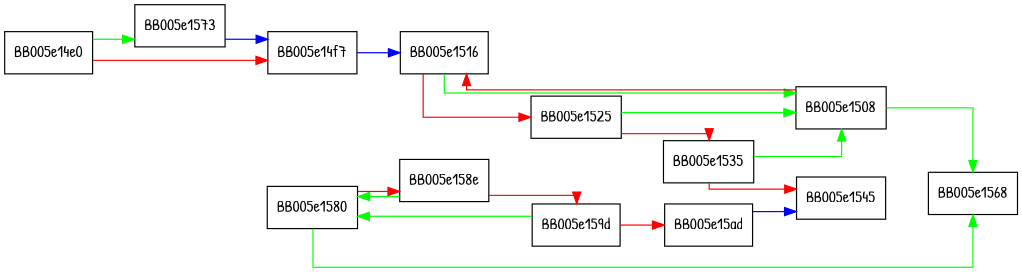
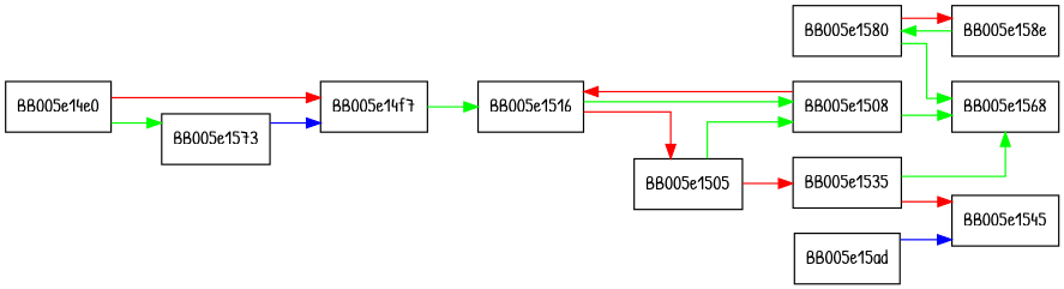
  digraph {
    fontname="Patrick Hand"
    rankdir=LR
    splines=ortho
    node [fontname="Patrick Hand" shape=box]
    edge [color=green fontname="Patrick Hand"]
    BB005e14e0
    BB005e1573
    BB005e14f7
    BB005e1516
    BB005e158e
    BB005e1580
-   BB005e159d
    BB005e1508
-   BB005e1525
+   BB005e1525 [label=BB005e1505]
    BB005e1568
    BB005e1535
    BB005e1545
    BB005e15ad
    BB005e14e0 -> BB005e1573
    BB005e14e0 -> BB005e14f7 [color=red]
    BB005e1573 -> BB005e14f7 [color=blue]
-   BB005e14f7 -> BB005e1516 [color=blue]
+   BB005e14f7 -> BB005e1516
    BB005e1516 -> BB005e1508
    BB005e1516 -> BB005e1525 [color=red]
    BB005e158e -> BB005e1580
-   BB005e158e -> BB005e159d [color=red]
    BB005e1580 -> BB005e158e [color=red]
    BB005e1580 -> BB005e1568
-   BB005e159d -> BB005e1580
-   BB005e159d -> BB005e15ad [color=red]
    BB005e1508 -> BB005e1516 [color=red]
    BB005e1508 -> BB005e1568
    BB005e1525 -> BB005e1508
    BB005e1525 -> BB005e1535 [color=red]
-   BB005e1535 -> BB005e1508
+   BB005e1535 -> BB005e1568
    BB005e1535 -> BB005e1545 [color=red]
    BB005e15ad -> BB005e1545 [color=blue]
  }
